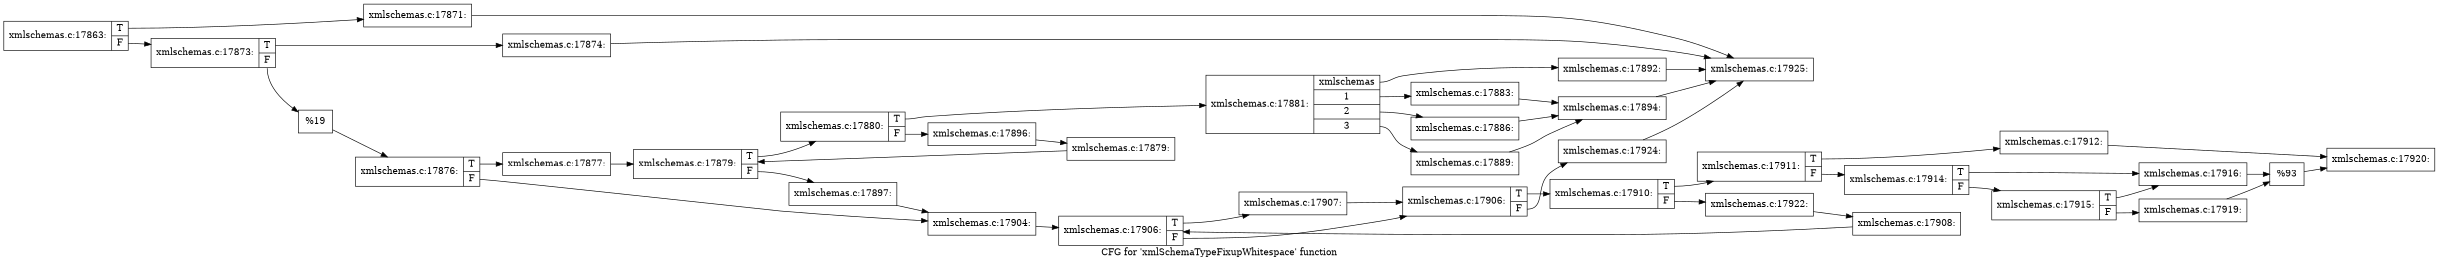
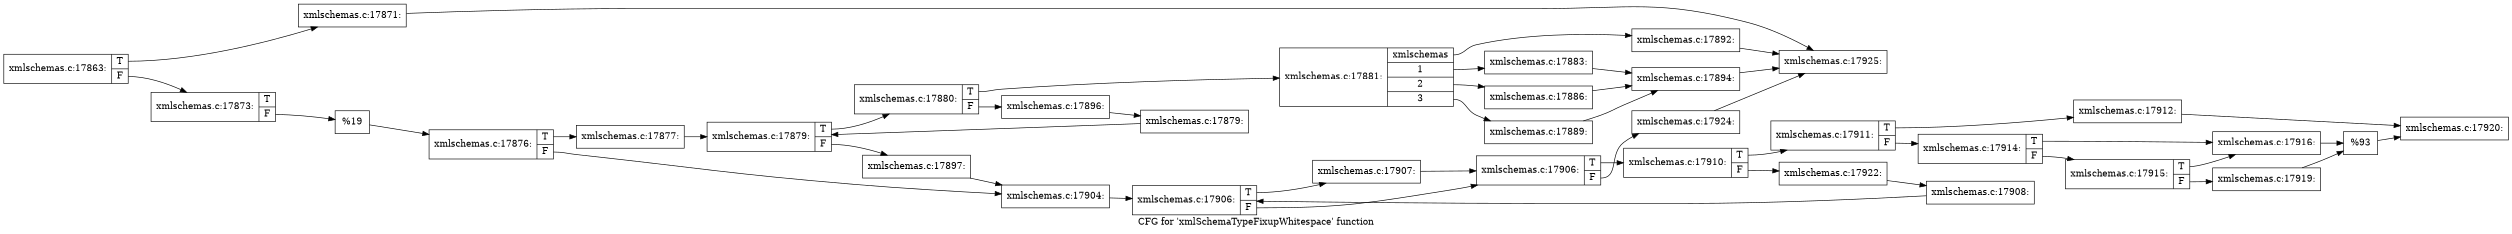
  digraph {
    label="CFG for 'xmlSchemaTypeFixupWhitespace' function"
    rankdir=LR
    node [shape=record]
    n1 [label="{xmlschemas.c:17863:|{<s0>T|<s1>F}}"]
    n2 [label="{xmlschemas.c:17871:}"]
    n3 [label="{xmlschemas.c:17873:|{<s0>T|<s1>F}}"]
    n4 [label="{xmlschemas.c:17925:}"]
-   n5 [label="{xmlschemas.c:17874:}"]
    n6 [label="{%19}"]
    n7 [label="{xmlschemas.c:17876:|{<s0>T|<s1>F}}"]
    n8 [label="{xmlschemas.c:17877:}"]
    n9 [label="{xmlschemas.c:17904:}"]
    n10 [label="{xmlschemas.c:17879:|{<s0>T|<s1>F}}"]
    n11 [label="{xmlschemas.c:17906:|{<s0>T|<s1>F}}"]
    n12 [label="{xmlschemas.c:17880:|{<s0>T|<s1>F}}"]
    n13 [label="{xmlschemas.c:17897:}"]
    n14 [label="{xmlschemas.c:17907:}"]
    n15 [label="{xmlschemas.c:17906:|{<s0>T|<s1>F}}"]
    n16 [label="{xmlschemas.c:17881:|{<s0>xmlschemas|<s1>1|<s2>2|<s3>3}}"]
    n17 [label="{xmlschemas.c:17896:}"]
    n18 [label="{xmlschemas.c:17892:}"]
    n19 [label="{xmlschemas.c:17883:}"]
    n20 [label="{xmlschemas.c:17886:}"]
    n21 [label="{xmlschemas.c:17889:}"]
    n22 [label="{xmlschemas.c:17879:}"]
    n23 [label="{xmlschemas.c:17894:}"]
    n24 [label="{xmlschemas.c:17910:|{<s0>T|<s1>F}}"]
    n25 [label="{xmlschemas.c:17924:}"]
    n26 [label="{xmlschemas.c:17911:|{<s0>T|<s1>F}}"]
    n27 [label="{xmlschemas.c:17922:}"]
    n28 [label="{xmlschemas.c:17912:}"]
    n29 [label="{xmlschemas.c:17914:|{<s0>T|<s1>F}}"]
    n30 [label="{xmlschemas.c:17908:}"]
    n31 [label="{xmlschemas.c:17920:}"]
    n32 [label="{xmlschemas.c:17916:}"]
    n33 [label="{xmlschemas.c:17915:|{<s0>T|<s1>F}}"]
    n34 [label="{%93}"]
    n35 [label="{xmlschemas.c:17919:}"]
    n1 -> n2 [tailport=s0]
    n1 -> n3 [tailport=s1]
    n2 -> n4
-   n3 -> n5 [tailport=s0]
    n3 -> n6 [tailport=s1]
-   n5 -> n4
    n6 -> n7
    n7 -> n8 [tailport=s0]
    n7 -> n9 [tailport=s1]
    n8 -> n10
    n9 -> n11
    n10 -> n12 [tailport=s0]
    n10 -> n13 [tailport=s1]
    n11 -> n14 [tailport=s0]
    n11 -> n15 [tailport=s1]
    n12 -> n16 [tailport=s0]
    n12 -> n17 [tailport=s1]
    n13 -> n9
    n14 -> n15
    n15 -> n24 [tailport=s0]
    n15 -> n25 [tailport=s1]
    n16 -> n18 [tailport=s0]
    n16 -> n19 [tailport=s1]
    n16 -> n20 [tailport=s2]
    n16 -> n21 [tailport=s3]
    n17 -> n22
    n18 -> n4
    n19 -> n23
    n20 -> n23
    n21 -> n23
    n22 -> n10
    n23 -> n4
    n24 -> n26 [tailport=s0]
    n24 -> n27 [tailport=s1]
    n25 -> n4
    n26 -> n28 [tailport=s0]
    n26 -> n29 [tailport=s1]
    n27 -> n30
    n28 -> n31
    n29 -> n32 [tailport=s0]
    n29 -> n33 [tailport=s1]
    n30 -> n11
    n32 -> n34
    n33 -> n32 [tailport=s0]
    n33 -> n35 [tailport=s1]
    n34 -> n31
    n35 -> n34
  }
